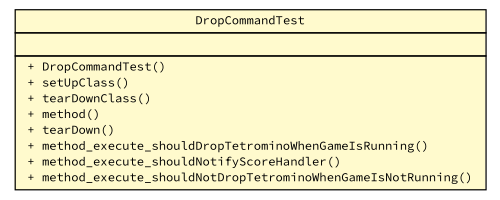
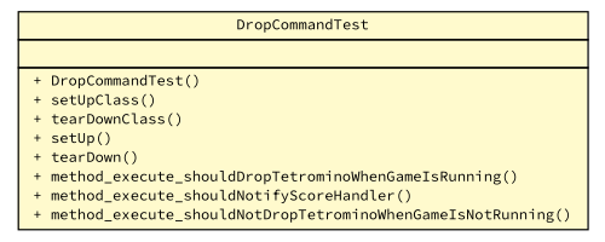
  digraph {
    nodesep=0.25
    ranksep=0.5
    fontname="Source Code Pro"
-   n1 [fontcolor=black fontname="Source Code Pro" fontsize=10.0 label=<<table title="com.github.tilastokeskus.matertis.core.command.DropCommandTest" border="0" cellborder="1" cellspacing="0" cellpadding="2" port="p" bgcolor="lemonChiffon" href="./DropCommandTest.html"> 		<tr><td><table border="0" cellspacing="0" cellpadding="1"> <tr><td align="center" balign="center"> DropCommandTest </td></tr> 		</table></td></tr> 		<tr><td><table border="0" cellspacing="0" cellpadding="1"> <tr><td align="left" balign="left">  </td></tr> 		</table></td></tr> 		<tr><td><table border="0" cellspacing="0" cellpadding="1"> <tr><td align="left" balign="left"> + DropCommandTest() </td></tr> <tr><td align="left" balign="left"> + setUpClass() </td></tr> <tr><td align="left" balign="left"> + tearDownClass() </td></tr> <tr><td align="left" balign="left"> + method() </td></tr> <tr><td align="left" balign="left"> + tearDown() </td></tr> <tr><td align="left" balign="left"> + method_execute_shouldDropTetrominoWhenGameIsRunning() </td></tr> <tr><td align="left" balign="left"> + method_execute_shouldNotifyScoreHandler() </td></tr> <tr><td align="left" balign="left"> + method_execute_shouldNotDropTetrominoWhenGameIsNotRunning() </td></tr> 		</table></td></tr> 		</table>> shape=plaintext]
+   n1 [fontcolor=black fontname="Source Code Pro" fontsize=10.0 label=<<table title="com.github.tilastokeskus.matertis.core.command.DropCommandTest" border="0" cellborder="1" cellspacing="0" cellpadding="2" port="p" bgcolor="lemonChiffon" href="./DropCommandTest.html"> 		<tr><td><table border="0" cellspacing="0" cellpadding="1"> <tr><td align="center" balign="center"> DropCommandTest </td></tr> 		</table></td></tr> 		<tr><td><table border="0" cellspacing="0" cellpadding="1"> <tr><td align="left" balign="left">  </td></tr> 		</table></td></tr> 		<tr><td><table border="0" cellspacing="0" cellpadding="1"> <tr><td align="left" balign="left"> + DropCommandTest() </td></tr> <tr><td align="left" balign="left"> + setUpClass() </td></tr> <tr><td align="left" balign="left"> + tearDownClass() </td></tr> <tr><td align="left" balign="left"> + setUp() </td></tr> <tr><td align="left" balign="left"> + tearDown() </td></tr> <tr><td align="left" balign="left"> + method_execute_shouldDropTetrominoWhenGameIsRunning() </td></tr> <tr><td align="left" balign="left"> + method_execute_shouldNotifyScoreHandler() </td></tr> <tr><td align="left" balign="left"> + method_execute_shouldNotDropTetrominoWhenGameIsNotRunning() </td></tr> 		</table></td></tr> 		</table>> shape=plaintext]
  }
